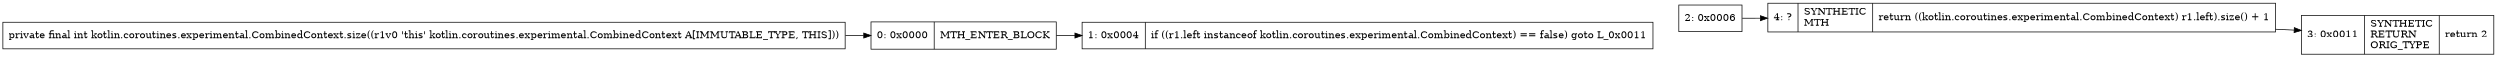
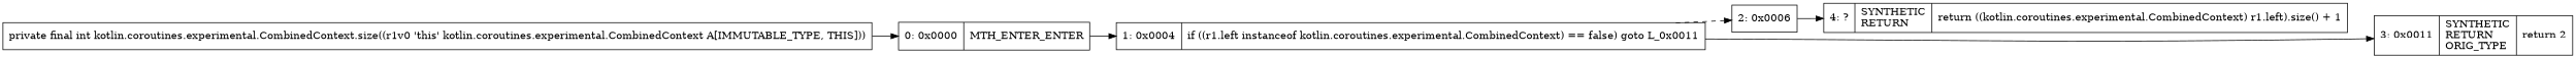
  digraph {
    rankdir=LR
    node [shape=record]
-   n1 [label="{0\:\ 0x0000|MTH_ENTER_BLOCK\l}"]
+   n1 [label="{0\:\ 0x0000|MTH_ENTER_ENTER\l}"]
    n2 [label="{1\:\ 0x0004|if ((r1.left instanceof kotlin.coroutines.experimental.CombinedContext) == false) goto L_0x0011\l}"]
    n3 [label="{2\:\ 0x0006}"]
    n4 [label="{3\:\ 0x0011|SYNTHETIC\lRETURN\lORIG_TYPE\l|return 2\l}"]
-   n5 [label="{4\:\ ?|SYNTHETIC\lMTH\l|return ((kotlin.coroutines.experimental.CombinedContext) r1.left).size() + 1\l}"]
+   n5 [label="{4\:\ ?|SYNTHETIC\lRETURN\l|return ((kotlin.coroutines.experimental.CombinedContext) r1.left).size() + 1\l}"]
    n6 [label="{private final int kotlin.coroutines.experimental.CombinedContext.size((r1v0 'this' kotlin.coroutines.experimental.CombinedContext A[IMMUTABLE_TYPE, THIS])) }"]
    n1 -> n2
-   n5 -> n4
+   n2 -> n3 [style=dashed]
+   n2 -> n4
    n3 -> n5
    n6 -> n1
  }
